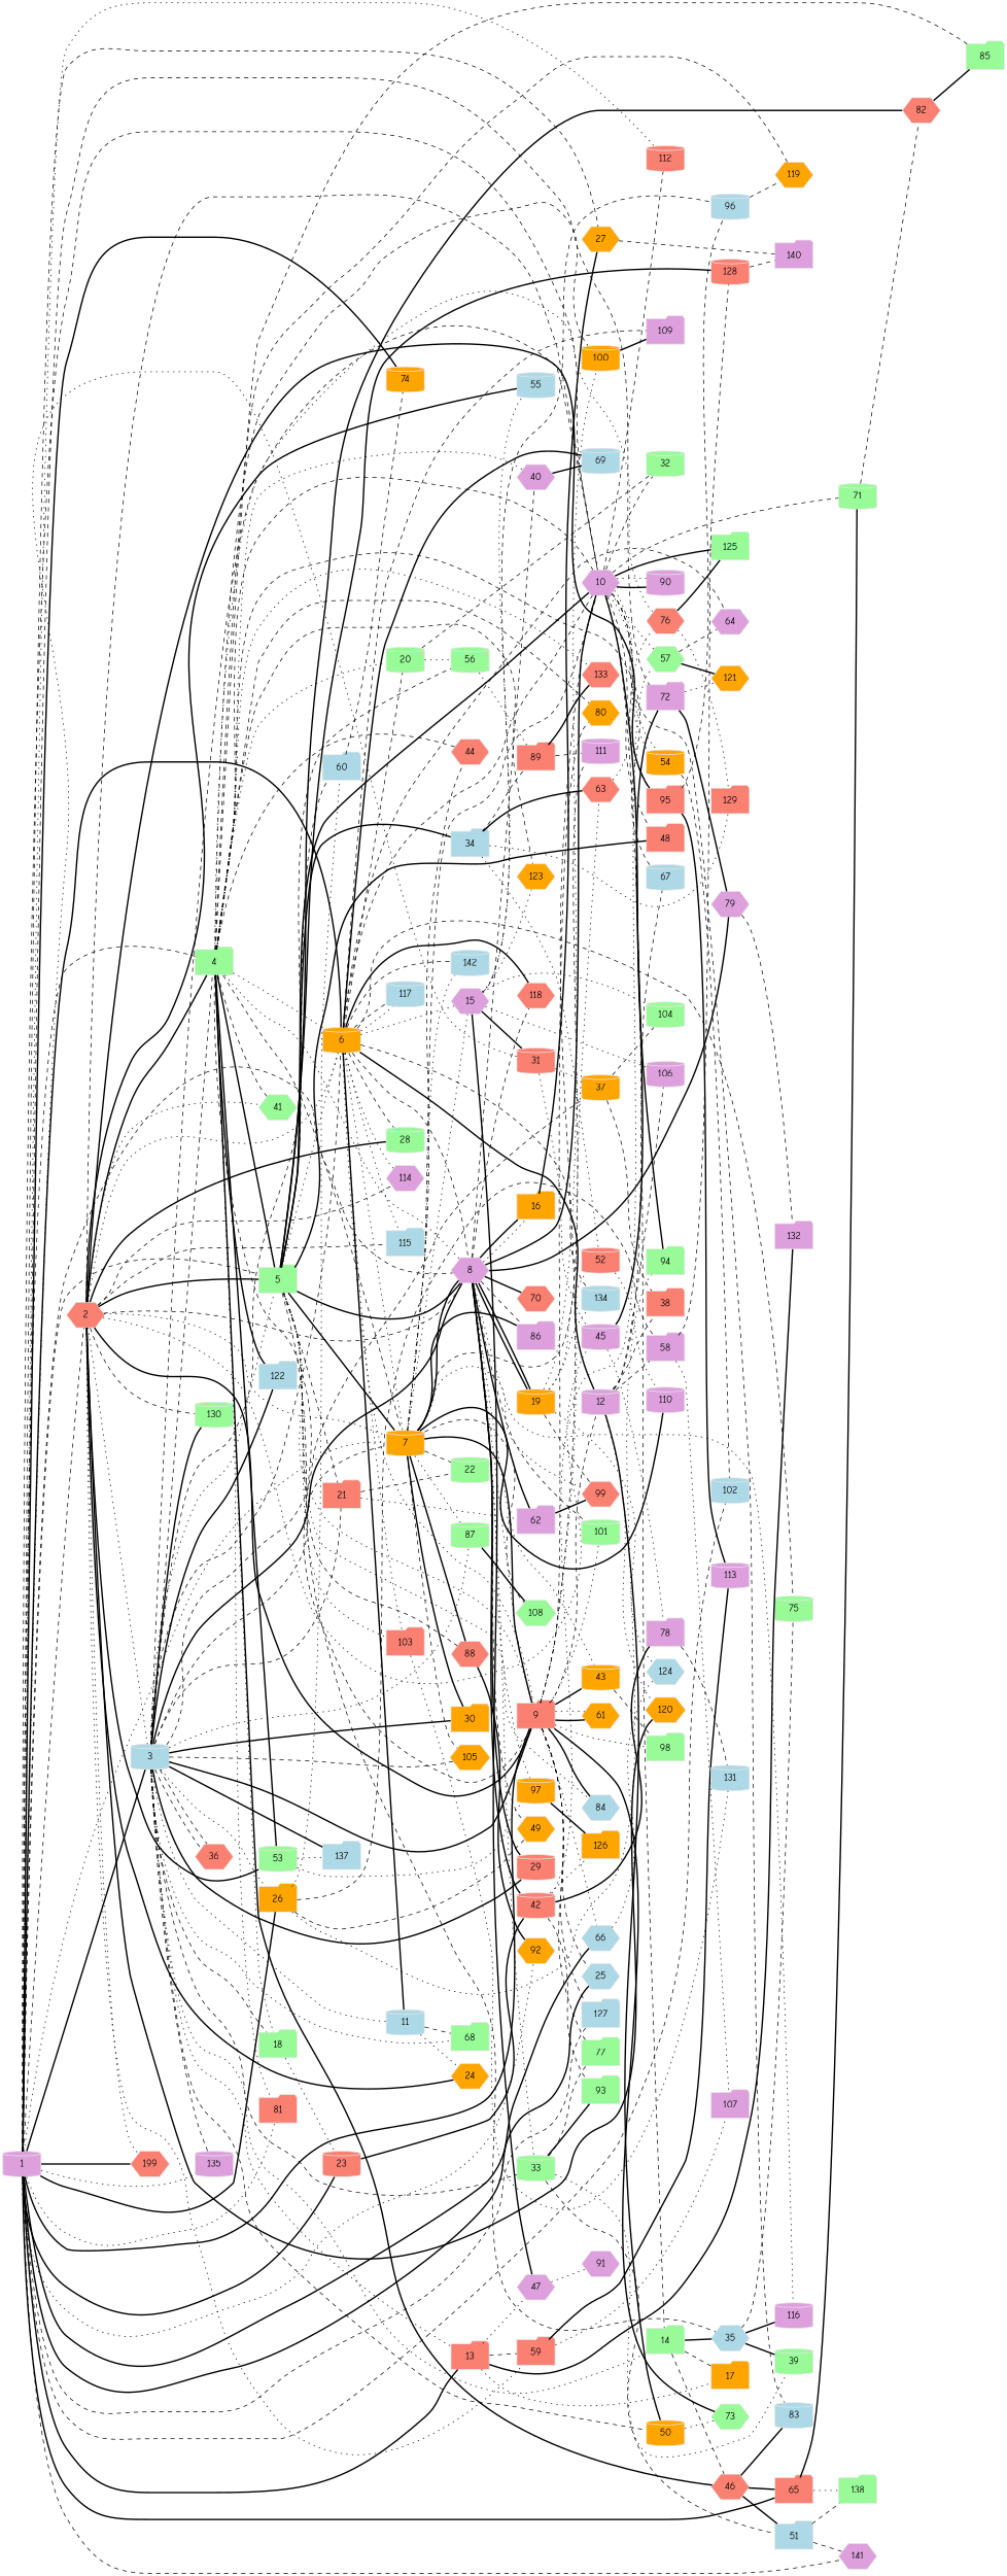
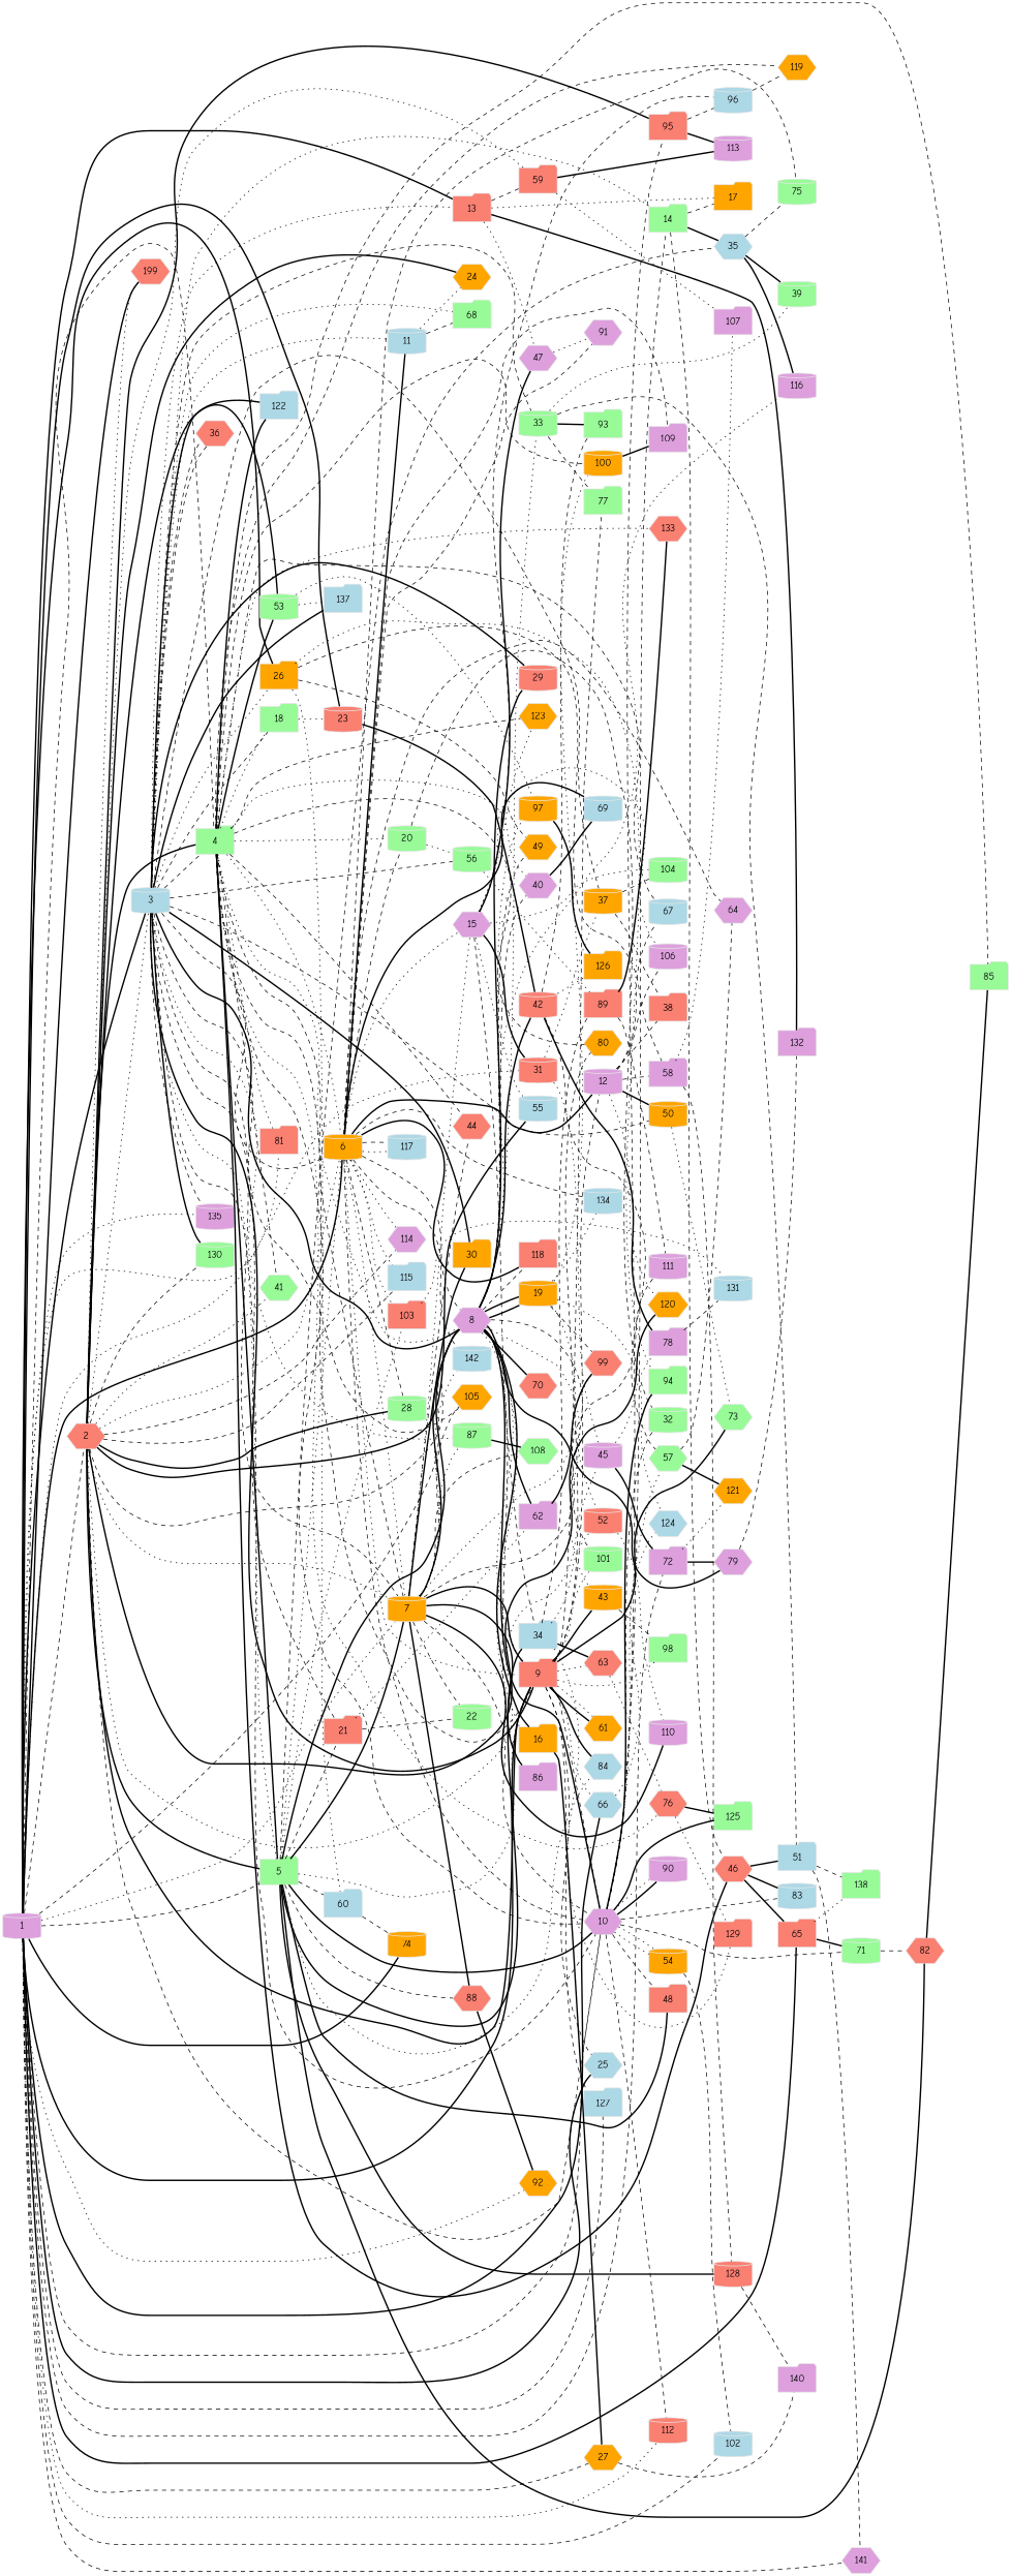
  graph {
    fontname="Comic Neue"
    rankdir=LR
    node [color=gray90 fillcolor=salmon fontname="Comic Neue" shape=cylinder style=filled]
    edge [fontname="Comic Neue" style=dashed]
    1 [fillcolor=plum]
    2 [shape=hexagon]
    3 [fillcolor=lightblue]
    4 [fillcolor=palegreen shape=folder]
    5 [fillcolor=palegreen shape=folder]
    6 [fillcolor=orange]
    7 [fillcolor=orange]
    8 [fillcolor=plum shape=hexagon]
    9 [shape=folder]
    10 [fillcolor=plum shape=hexagon]
    13 [shape=folder]
    23
    25 [fillcolor=lightblue shape=hexagon]
    26 [fillcolor=orange shape=folder]
    27 [fillcolor=orange shape=hexagon]
    31
    65 [shape=folder]
    66 [fillcolor=lightblue shape=hexagon]
    72 [fillcolor=plum shape=folder]
    74 [fillcolor=orange]
    81 [shape=folder]
    92 [fillcolor=orange shape=hexagon]
    102 [fillcolor=lightblue]
    112
    127 [fillcolor=lightblue shape=folder]
    135 [fillcolor=plum]
    n27 [label=199 shape=hexagon]
    141 [fillcolor=plum shape=hexagon]
    24 [fillcolor=orange shape=hexagon]
    28 [fillcolor=palegreen]
    41 [fillcolor=palegreen shape=hexagon]
    45 [fillcolor=plum]
    53 [fillcolor=palegreen]
    55 [fillcolor=lightblue]
    59 [shape=folder]
    95 [shape=folder]
    114 [fillcolor=plum shape=hexagon]
    115 [fillcolor=lightblue shape=folder]
    120 [fillcolor=orange shape=hexagon]
    130 [fillcolor=palegreen]
    11 [fillcolor=lightblue]
    14 [fillcolor=palegreen shape=folder]
    18 [fillcolor=palegreen shape=folder]
    21 [shape=folder]
    29
    30 [fillcolor=orange shape=folder]
    33 [fillcolor=palegreen]
    36 [shape=hexagon]
    37 [fillcolor=orange]
    50 [fillcolor=orange]
    56 [fillcolor=palegreen]
    68 [fillcolor=palegreen shape=folder]
    87 [fillcolor=palegreen]
    105 [fillcolor=orange shape=hexagon]
    122 [fillcolor=lightblue shape=folder]
    137 [fillcolor=lightblue shape=folder]
    20 [fillcolor=palegreen]
    40 [fillcolor=plum shape=hexagon]
    44 [shape=hexagon]
    46 [shape=hexagon]
    67 [fillcolor=lightblue]
    76 [shape=hexagon]
    80 [fillcolor=orange shape=hexagon]
    85 [fillcolor=palegreen shape=folder]
    100 [fillcolor=orange]
    119 [fillcolor=orange shape=hexagon]
    123 [fillcolor=orange shape=hexagon]
    133 [shape=hexagon]
    34 [fillcolor=lightblue shape=folder]
    35 [fillcolor=lightblue shape=hexagon]
    48 [shape=folder]
    60 [fillcolor=lightblue shape=folder]
    82 [shape=hexagon]
    84 [fillcolor=lightblue shape=hexagon]
    88 [shape=hexagon]
    103 [shape=folder]
    128
    12 [fillcolor=plum]
    15 [fillcolor=plum shape=hexagon]
    64 [fillcolor=plum shape=hexagon]
    69 [fillcolor=lightblue]
    75 [fillcolor=palegreen]
    91 [fillcolor=plum shape=hexagon]
    109 [fillcolor=plum shape=folder]
    117 [fillcolor=lightblue]
-   118 [shape=hexagon]
+   118 [shape=folder]
    134 [fillcolor=lightblue]
    142 [fillcolor=lightblue]
    22 [fillcolor=palegreen]
    86 [fillcolor=plum shape=folder]
    99 [shape=hexagon]
    108 [fillcolor=palegreen shape=hexagon]
    110 [fillcolor=plum]
    111 [fillcolor=plum]
    16 [fillcolor=orange shape=folder]
    19 [fillcolor=orange]
    42
    43 [fillcolor=orange]
    49 [fillcolor=orange shape=hexagon]
    62 [fillcolor=plum shape=folder]
    70 [shape=hexagon]
    79 [fillcolor=plum shape=hexagon]
    97 [fillcolor=orange]
    101 [fillcolor=palegreen]
    116 [fillcolor=plum]
    61 [fillcolor=orange shape=hexagon]
    63 [shape=hexagon]
    73 [fillcolor=palegreen shape=hexagon]
    77 [fillcolor=palegreen shape=folder]
    98 [fillcolor=palegreen shape=folder]
    32 [fillcolor=palegreen]
    54 [fillcolor=orange]
    57 [fillcolor=palegreen shape=hexagon]
    71 [fillcolor=palegreen]
    83 [fillcolor=lightblue]
    90 [fillcolor=plum]
    94 [fillcolor=palegreen shape=folder]
    125 [fillcolor=palegreen shape=folder]
    17 [fillcolor=orange shape=folder]
    47 [fillcolor=plum shape=hexagon]
    132 [fillcolor=plum shape=folder]
    58 [fillcolor=plum shape=folder]
    140 [fillcolor=plum shape=folder]
    138 [fillcolor=palegreen shape=folder]
    124 [fillcolor=lightblue shape=hexagon]
    121 [fillcolor=orange shape=hexagon]
    78 [fillcolor=plum shape=folder]
    107 [fillcolor=plum shape=folder]
    113 [fillcolor=plum]
    96 [fillcolor=lightblue]
    39 [fillcolor=palegreen]
    51 [fillcolor=lightblue shape=folder]
    93 [fillcolor=palegreen shape=folder]
    38 [shape=folder]
    104 [fillcolor=palegreen]
    89 [shape=folder]
    129 [shape=folder]
    52
    131 [fillcolor=lightblue]
    106 [fillcolor=plum]
    126 [fillcolor=orange shape=folder]
    1 -- 2
    1 -- 3 [style=bold]
    1 -- 4
    1 -- 5
    1 -- 6 [style=bold]
    1 -- 7 [style=dotted]
    1 -- 8
    1 -- 9 [style=bold]
    1 -- 10
    1 -- 13 [style=bold]
    1 -- 23 [style=bold]
    1 -- 25 [style=bold]
    1 -- 26 [style=bold]
    1 -- 27
    1 -- 31 [style=dotted]
    1 -- 65 [style=bold]
    1 -- 66 [style=bold]
    1 -- 72
    1 -- 74 [style=bold]
    1 -- 81 [style=dotted]
    1 -- 92 [style=dotted]
    1 -- 102
    1 -- 112 [style=dotted]
    1 -- 127
    1 -- 135 [style=dotted]
    1 -- n27 [style=bold]
    1 -- 141
    2 -- 3 [style=dotted]
    2 -- 4 [style=bold]
    2 -- 5 [style=bold]
    2 -- 6 [style=dotted]
    2 -- 7 [style=dotted]
    2 -- 8
    2 -- 9 [style=bold]
    2 -- 10
    2 -- n27 [style=dotted]
    2 -- 24 [style=bold]
    2 -- 28 [style=bold]
    2 -- 41 [style=dotted]
    2 -- 45 [style=dotted]
    2 -- 53 [style=bold]
    2 -- 55 [style=bold]
    2 -- 59 [style=dotted]
    2 -- 95 [style=bold]
    2 -- 114
    2 -- 115
    2 -- 120 [style=bold]
    2 -- 130
    3 -- 4
    3 -- 5 [style=dotted]
    3 -- 6
    3 -- 7
    3 -- 8 [style=bold]
    3 -- 9 [style=bold]
    3 -- 10
    3 -- 13 [style=dotted]
    3 -- 26 [style=dotted]
    3 -- 135
    3 -- 130 [style=bold]
    3 -- 11 [style=dotted]
    3 -- 14 [style=dotted]
    3 -- 18
    3 -- 21
    3 -- 29 [style=bold]
    3 -- 30 [style=bold]
    3 -- 33
    3 -- 36
    3 -- 36
    3 -- 37
    3 -- 50
    3 -- 56
    3 -- 68 [style=dotted]
    3 -- 87 [style=dotted]
    3 -- 105
    3 -- 122 [style=bold]
    3 -- 137 [style=bold]
    4 -- 5 [style=bold]
    4 -- 6 [style=dotted]
    4 -- 7
    4 -- 8 [style=dotted]
    4 -- 9
    4 -- 10
    4 -- 81 [style=dotted]
    4 -- 41
    4 -- 53 [style=bold]
    4 -- 18 [style=dotted]
    4 -- 122 [style=bold]
    4 -- 20 [style=dotted]
    4 -- 40 [style=dotted]
    4 -- 44
    4 -- 46 [style=bold]
    4 -- 67
    4 -- 76 [style=dotted]
    4 -- 80
    4 -- 85
    4 -- 100
    4 -- 119
    4 -- 123
    4 -- 133 [style=dotted]
    5 -- 6 [style=dotted]
    5 -- 7 [style=bold]
    5 -- 8 [style=bold]
    5 -- 9 [style=dotted]
    5 -- 10 [style=bold]
    5 -- 21
    5 -- 34 [style=bold]
    5 -- 35
    5 -- 48 [style=bold]
    5 -- 60
    5 -- 82 [style=bold]
    5 -- 84 [style=dotted]
    5 -- 88
    5 -- 103 [style=dotted]
    5 -- 128 [style=bold]
    6 -- 7 [style=dotted]
    6 -- 8
    6 -- 9 [style=dotted]
    6 -- 10
    6 -- 28
    6 -- 114 [style=dotted]
    6 -- 115 [style=dotted]
    6 -- 11 [style=bold]
    6 -- 20
    6 -- 103 [style=dotted]
    6 -- 12 [style=bold]
    6 -- 15 [style=dotted]
    6 -- 64
    6 -- 69 [style=bold]
    6 -- 75
+   6 -- 91
    6 -- 109
    6 -- 117 [style=dotted]
    6 -- 117
    6 -- 118 [style=bold]
    6 -- 134
    6 -- 142
    7 -- 8 [style=bold]
    7 -- 9 [style=bold]
    7 -- 10
    7 -- 30 [style=bold]
    7 -- 87 [style=dotted]
    7 -- 105
    7 -- 44
    7 -- 88 [style=bold]
    7 -- 15 [style=dotted]
    7 -- 142 [style=dotted]
    7 -- 22
    7 -- 86 [style=bold]
    7 -- 99 [style=dotted]
    7 -- 108
    7 -- 110 [style=bold]
    7 -- 111
    8 -- 9 [style=dotted]
    8 -- 10 [style=bold]
    8 -- 29 [style=bold]
    8 -- 33 [style=dotted]
    8 -- 40
    8 -- 118
    8 -- 86
    8 -- 16 [style=dotted]
    8 -- 16 [style=bold]
    8 -- 19 [style=bold]
    8 -- 19 [style=bold]
    8 -- 42 [style=bold]
    8 -- 43 [style=dotted]
    8 -- 49
    8 -- 62 [style=bold]
    8 -- 70 [style=bold]
    8 -- 79 [style=bold]
    8 -- 97 [style=dotted]
    8 -- 101
    8 -- 116 [style=dotted]
    9 -- 10
    9 -- 25
    9 -- 66 [style=dotted]
    9 -- 127
    9 -- 80
    9 -- 84 [style=bold]
    9 -- 12
    9 -- 43 [style=bold]
    9 -- 101 [style=dotted]
    9 -- 61 [style=bold]
    9 -- 61 [style=dotted]
    9 -- 63 [style=dotted]
    9 -- 73 [style=bold]
    9 -- 77
    9 -- 98 [style=dotted]
    10 -- 112
    10 -- 95
    10 -- 14
    10 -- 48
    10 -- 32
    10 -- 54 [style=dotted]
    10 -- 54 [style=dotted]
    10 -- 57 [style=dotted]
    10 -- 71
    10 -- 83
    10 -- 90 [style=bold]
    10 -- 90 [style=dotted]
    10 -- 94 [style=bold]
    10 -- 125 [style=bold]
    13 -- 59
    13 -- 17 [style=dotted]
    13 -- 47 [style=dotted]
    13 -- 132 [style=bold]
    23 -- 42 [style=bold]
    26 -- 60 [style=dotted]
    26 -- 49
    26 -- 94 [style=dotted]
    26 -- 58
    27 -- 140
    31 -- 45 [style=dotted]
    31 -- 37 [style=dotted]
    65 -- 71 [style=bold]
    65 -- 138 [style=dotted]
    66 -- 124 [style=dotted]
    72 -- 79 [style=bold]
    72 -- 121 [style=dotted]
    45 -- 72 [style=bold]
    45 -- 78 [style=dotted]
    53 -- 137 [style=dotted]
    53 -- 97 [style=dotted]
    59 -- 107 [style=dotted]
    59 -- 113 [style=bold]
    95 -- 113 [style=bold]
    95 -- 96
    11 -- 24 [style=dotted]
    11 -- 68
    14 -- 46
    14 -- 35 [style=bold]
    14 -- 17
    18 -- 23 [style=dotted]
    21 -- 22
    21 -- 62 [style=dotted]
    33 -- 77
    33 -- 39 [style=dotted]
    33 -- 51
    33 -- 93 [style=bold]
    37 -- 38
    37 -- 104
    50 -- 73 [style=dotted]
    56 -- 89 [style=dotted]
    87 -- 108 [style=bold]
    20 -- 56 [style=dotted]
    20 -- 32
    40 -- 69 [style=bold]
    46 -- 65 [style=bold]
    46 -- 83 [style=bold]
    46 -- 51 [style=bold]
    76 -- 125 [style=bold]
    76 -- 129 [style=dotted]
    100 -- 109 [style=bold]
    34 -- 63 [style=bold]
    34 -- 89
    34 -- 129 [style=dotted]
    34 -- 52 [style=dotted]
    35 -- 75
    35 -- 116 [style=bold]
    35 -- 39 [style=bold]
    60 -- 74
    82 -- 85 [style=bold]
    88 -- 92 [style=bold]
    103 -- 131 [style=dotted]
    128 -- 140
    12 -- 120 [style=dotted]
    12 -- 50 [style=bold]
    12 -- 67
    12 -- 58
    12 -- 38
    12 -- 106
    15 -- 31 [style=bold]
    15 -- 55 [style=dotted]
    15 -- 123 [style=dotted]
+   15 -- 34
    15 -- 47 [style=bold]
    15 -- 96
    15 -- 104 [style=dotted]
    15 -- 106 [style=dotted]
    16 -- 27 [style=bold]
    19 -- 100 [style=dotted]
    19 -- 134 [style=dotted]
    19 -- 99
    19 -- 124 [style=dotted]
    19 -- 52 [style=dotted]
-   42 -- 57 [style=dotted]
+   42 -- 57
    42 -- 78 [style=bold]
    42 -- 93
    42 -- 126 [style=dotted]
    43 -- 98
    62 -- 99 [style=bold]
    79 -- 132
    97 -- 126 [style=bold]
    63 -- 76 [style=dotted]
    54 -- 102
    57 -- 64
    57 -- 121 [style=bold]
    71 -- 82
    47 -- 91 [style=dotted]
    58 -- 128
    58 -- 107 [style=dotted]
    78 -- 131
    96 -- 119
    51 -- 141
    51 -- 138
    89 -- 133 [style=bold]
    89 -- 111
    52 -- 110 [style=dotted]
  }
